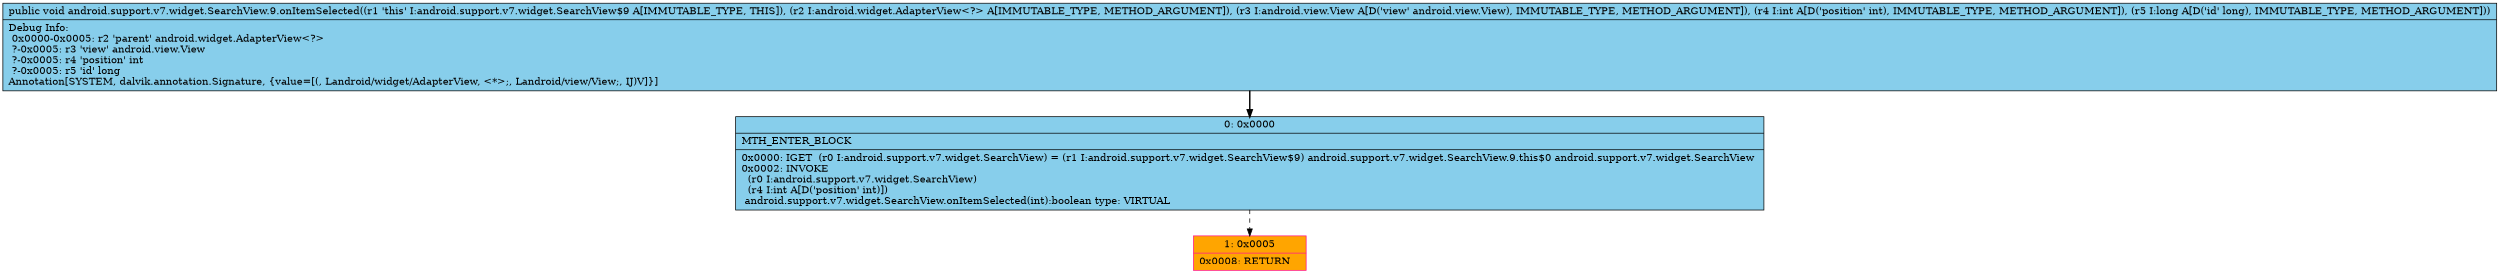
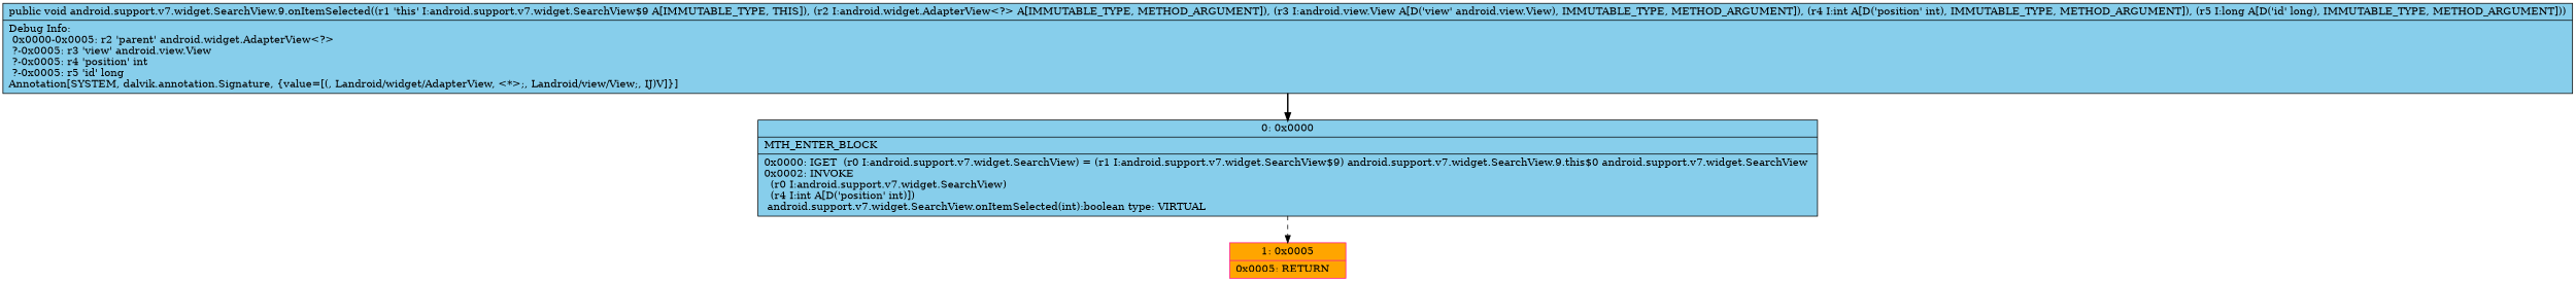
  digraph {
    node [shape=record style=filled fillcolor=skyblue color=black]
    edge [color=black]
    n1 [label="{0\:\ 0x0000|MTH_ENTER_BLOCK\l|0x0000: IGET  (r0 I:android.support.v7.widget.SearchView) = (r1 I:android.support.v7.widget.SearchView$9) android.support.v7.widget.SearchView.9.this$0 android.support.v7.widget.SearchView \l0x0002: INVOKE  \l  (r0 I:android.support.v7.widget.SearchView)\l  (r4 I:int A[D('position' int)])\l android.support.v7.widget.SearchView.onItemSelected(int):boolean type: VIRTUAL \l}"]
-   n2 [label="{1\:\ 0x0005|0x0008: RETURN   \l}" fillcolor=orange color=deeppink]
+   n2 [label="{1\:\ 0x0005|0x0005: RETURN   \l}" fillcolor=orange color=deeppink]
    n3 [label="{public void android.support.v7.widget.SearchView.9.onItemSelected((r1 'this' I:android.support.v7.widget.SearchView$9 A[IMMUTABLE_TYPE, THIS]), (r2 I:android.widget.AdapterView\<?\> A[IMMUTABLE_TYPE, METHOD_ARGUMENT]), (r3 I:android.view.View A[D('view' android.view.View), IMMUTABLE_TYPE, METHOD_ARGUMENT]), (r4 I:int A[D('position' int), IMMUTABLE_TYPE, METHOD_ARGUMENT]), (r5 I:long A[D('id' long), IMMUTABLE_TYPE, METHOD_ARGUMENT]))  | Debug Info:\l  0x0000\-0x0005: r2 'parent' android.widget.AdapterView\<?\>\l  ?\-0x0005: r3 'view' android.view.View\l  ?\-0x0005: r4 'position' int\l  ?\-0x0005: r5 'id' long\lAnnotation[SYSTEM, dalvik.annotation.Signature, \{value=[(, Landroid\/widget\/AdapterView, \<*\>;, Landroid\/view\/View;, IJ)V]\}]\l}"]
    n1 -> n2 [style=dashed]
    n3 -> n1 [style=bold]
  }
